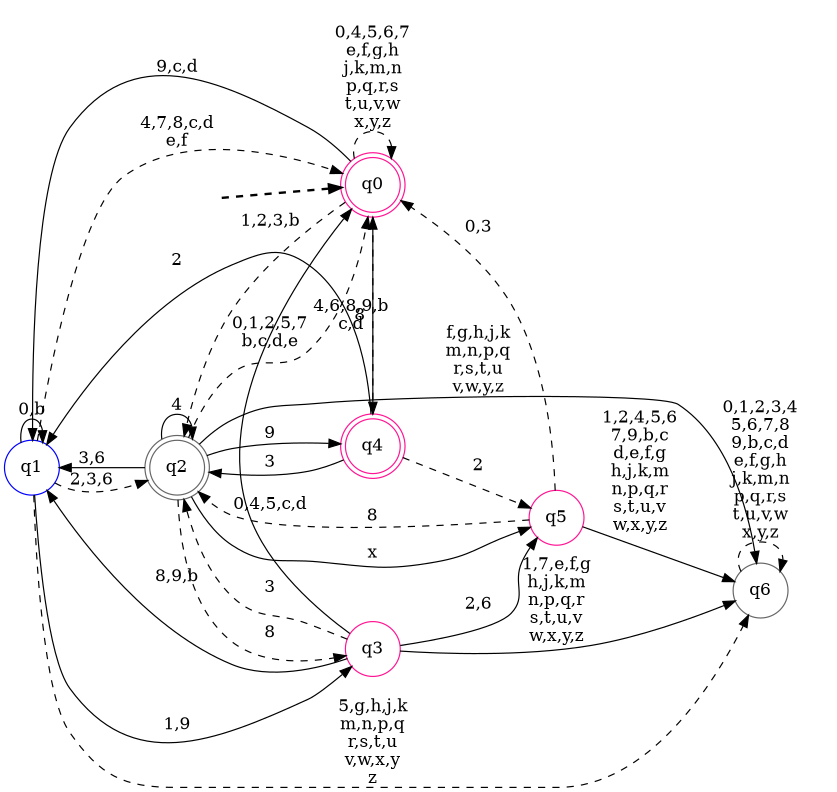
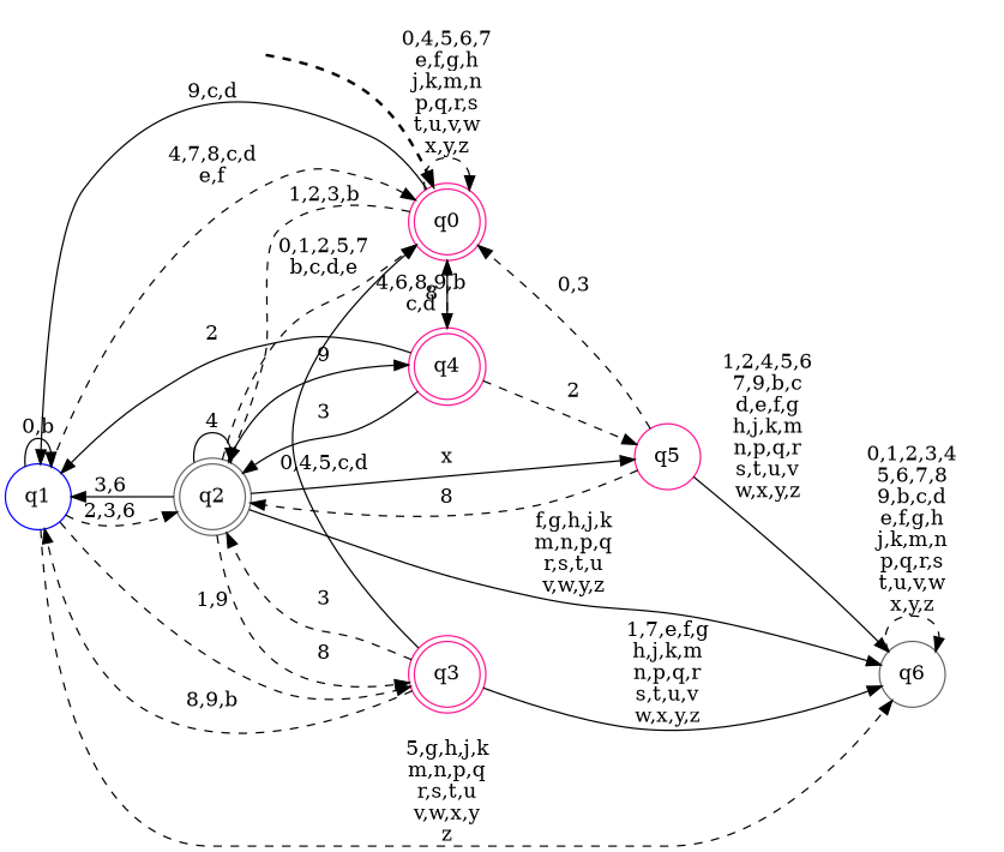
  digraph {
    rankdir=LR
    node [shape=doublecircle style="rounded,filled" color=deeppink fillcolor=white]
    edge [style=dashed]
    __start0 [height=0 shape=none style=invis width=0 color="" fillcolor=""]
    n2 [label=q0]
    n3 [color=blue label=q1 shape=circle]
    n4 [color=gray40 label=q2]
    n5 [label=q4]
-   n6 [label=q3 shape=circle]
+   n6 [label=q3]
    n7 [color=gray40 label=q6 shape=circle style=filled]
    n8 [label=q5 shape=circle style=filled]
    subgraph cluster_1 {
      nodesep=0.15
      ranksep=0.15
      style=invis
      __start0
      n2
    }
    __start0 -> n2 [penwidth=2]
    n2 -> n2 [label="0,4,5,6,7\ne,f,g,h\nj,k,m,n\np,q,r,s\nt,u,v,w\nx,y,z"]
    n2 -> n3 [label="9,c,d" style=solid]
    n2 -> n4 [label="1,2,3,b"]
    n2 -> n5 [label=8 style=solid]
    n3 -> n2 [label="4,7,8,c,d\ne,f"]
    n3 -> n3 [label="0,b" style=solid]
    n3 -> n4 [label="2,3,6"]
-   n3 -> n6 [label="1,9" style=solid]
+   n3 -> n6 [label="1,9"]
    n3 -> n7 [label="5,g,h,j,k\nm,n,p,q\nr,s,t,u\nv,w,x,y\nz"]
    n4 -> n2 [label="0,1,2,5,7\nb,c,d,e"]
    n4 -> n3 [label="3,6" style=solid]
    n4 -> n4 [label=4 style=solid]
    n4 -> n5 [label=9 style=solid]
    n4 -> n6 [label=8]
    n4 -> n7 [label="f,g,h,j,k\nm,n,p,q\nr,s,t,u\nv,w,y,z" style=solid]
    n4 -> n8 [label=x style=solid]
    n5 -> n2 [label="4,6,8,9,b\nc,d"]
    n5 -> n3 [label=2 style=solid]
    n5 -> n4 [label=3 style=solid]
    n5 -> n8 [label=2]
    n6 -> n2 [label="0,4,5,c,d" style=solid]
-   n6 -> n3 [label="8,9,b" style=solid]
+   n6 -> n3 [label="8,9,b"]
    n6 -> n4 [label=3]
    n6 -> n7 [label="1,7,e,f,g\nh,j,k,m\nn,p,q,r\ns,t,u,v\nw,x,y,z" style=solid]
-   n6 -> n8 [label="2,6" style=solid]
    n7 -> n7 [label="0,1,2,3,4\n5,6,7,8\n9,b,c,d\ne,f,g,h\nj,k,m,n\np,q,r,s\nt,u,v,w\nx,y,z"]
    n8 -> n2 [label="0,3"]
    n8 -> n4 [label=8]
    n8 -> n7 [label="1,2,4,5,6\n7,9,b,c\nd,e,f,g\nh,j,k,m\nn,p,q,r\ns,t,u,v\nw,x,y,z" style=solid]
  }
